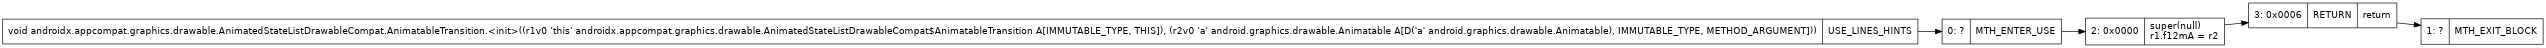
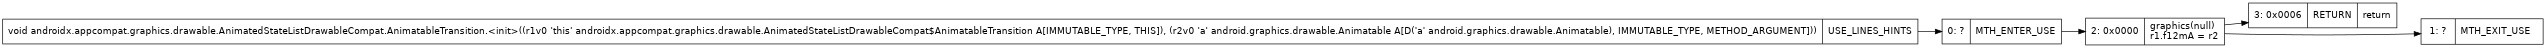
  digraph {
    fontname="DejaVu Sans"
    rankdir=LR
    node [fontname="DejaVu Sans" shape=record]
    edge [fontname="DejaVu Sans"]
    n1 [label="{0\:\ ?|MTH_ENTER_USE\l}"]
-   n2 [label="{2\:\ 0x0000|super(null)\lr1.f12mA = r2\l}"]
+   n2 [label="{2\:\ 0x0000|graphics(null)\lr1.f12mA = r2\l}"]
    n3 [label="{3\:\ 0x0006|RETURN\l|return\l}"]
-   n4 [label="{1\:\ ?|MTH_EXIT_BLOCK\l}"]
+   n4 [label="{1\:\ ?|MTH_EXIT_USE\l}"]
    n5 [label="{void androidx.appcompat.graphics.drawable.AnimatedStateListDrawableCompat.AnimatableTransition.\<init\>((r1v0 'this' androidx.appcompat.graphics.drawable.AnimatedStateListDrawableCompat$AnimatableTransition A[IMMUTABLE_TYPE, THIS]), (r2v0 'a' android.graphics.drawable.Animatable A[D('a' android.graphics.drawable.Animatable), IMMUTABLE_TYPE, METHOD_ARGUMENT]))  | USE_LINES_HINTS\l}"]
    n1 -> n2
    n2 -> n3
-   n3 -> n4
+   n2 -> n4
    n5 -> n1
  }
